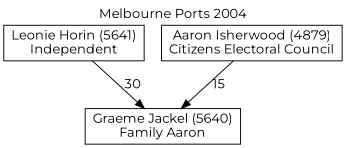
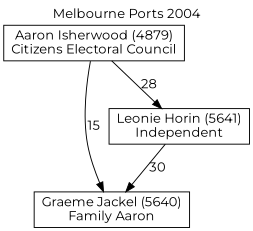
  digraph {
    fontname=Montserrat
    label="Melbourne Ports 2004"
    labelloc=t
    mclimit=10
    node [fontname=Montserrat shape=box]
    edge [fontname=Montserrat]
    n1 [label="Graeme Jackel (5640)\nFamily Aaron"]
    n2 [label="Leonie Horin (5641)\nIndependent"]
    n3 [label="Aaron Isherwood (4879)\nCitizens Electoral Council"]
    n2 -> n1 [label=30]
    n3 -> n1 [label=15]
+   n3 -> n2 [label=28]
  }
